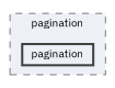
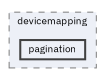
  digraph {
    compound=true
    rankdir=LR
    fontname="IBM Plex Sans"
    n1 [color=grey25 fillcolor="#edf0f7" fontname="IBM Plex Sans" fontsize=10 height=0.2 label=pagination shape=box style="filled,bold" width=0.4]
    subgraph cluster_1 {
      bgcolor="#edf0f7"
      fontsize=10
-     label=pagination
+     label=devicemapping
      pencolor=grey50
      style="filled,dashed"
      n1
    }
  }
